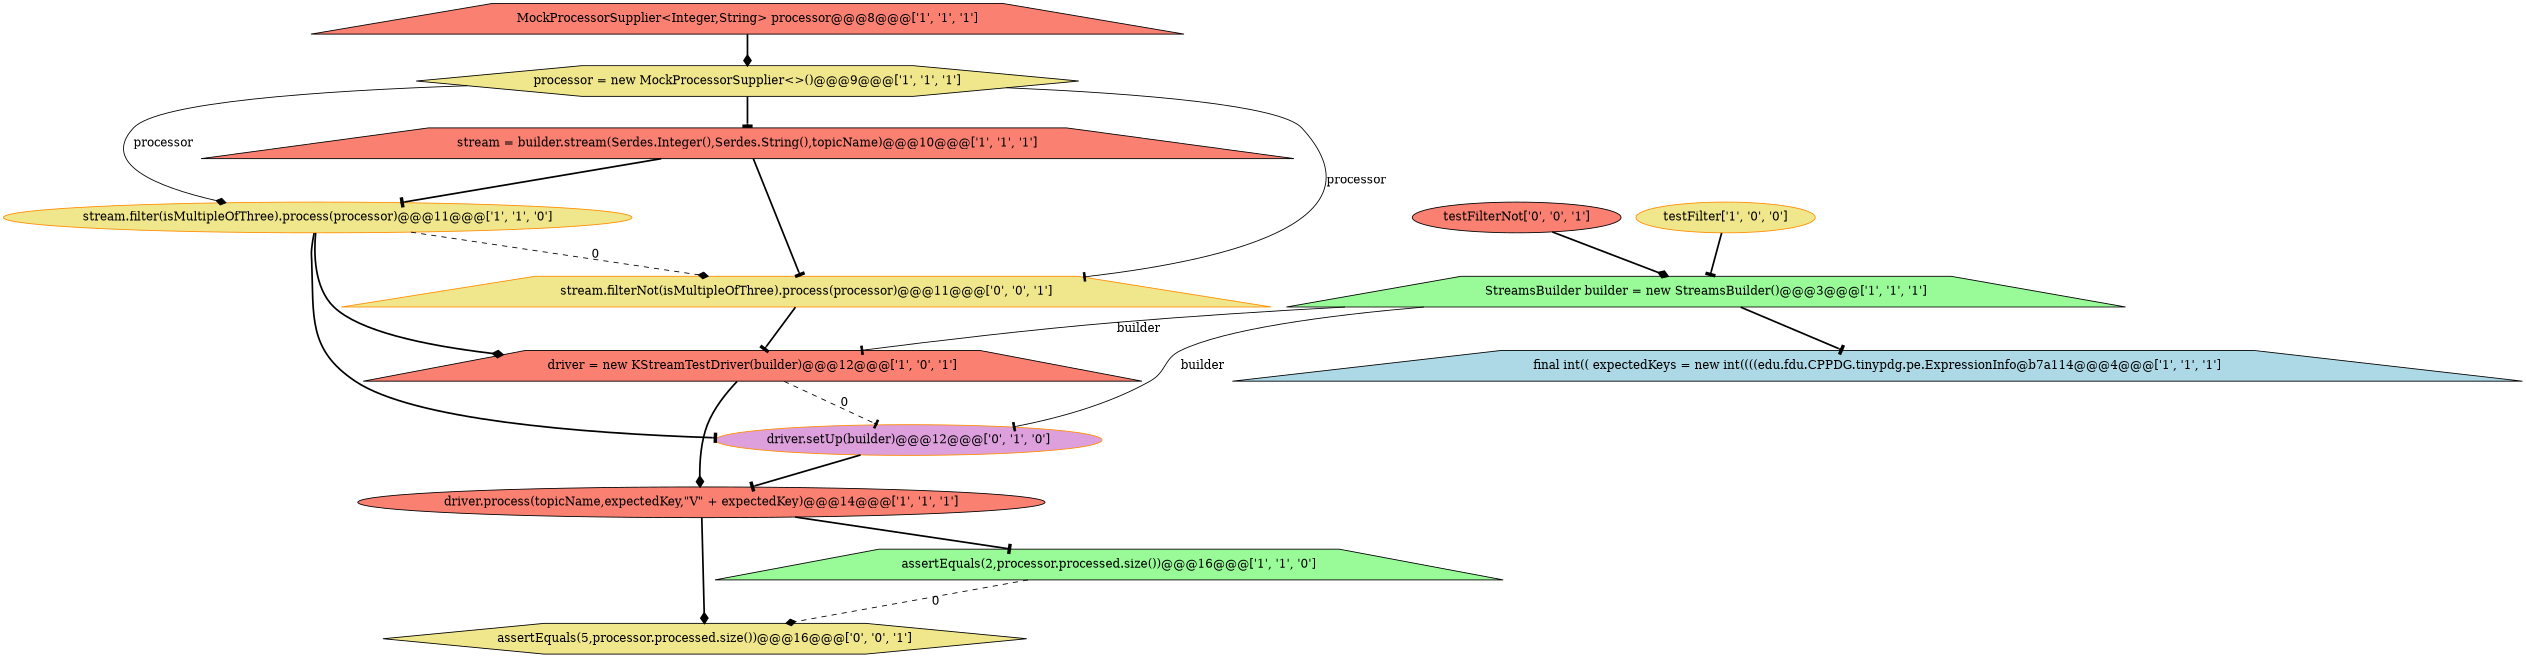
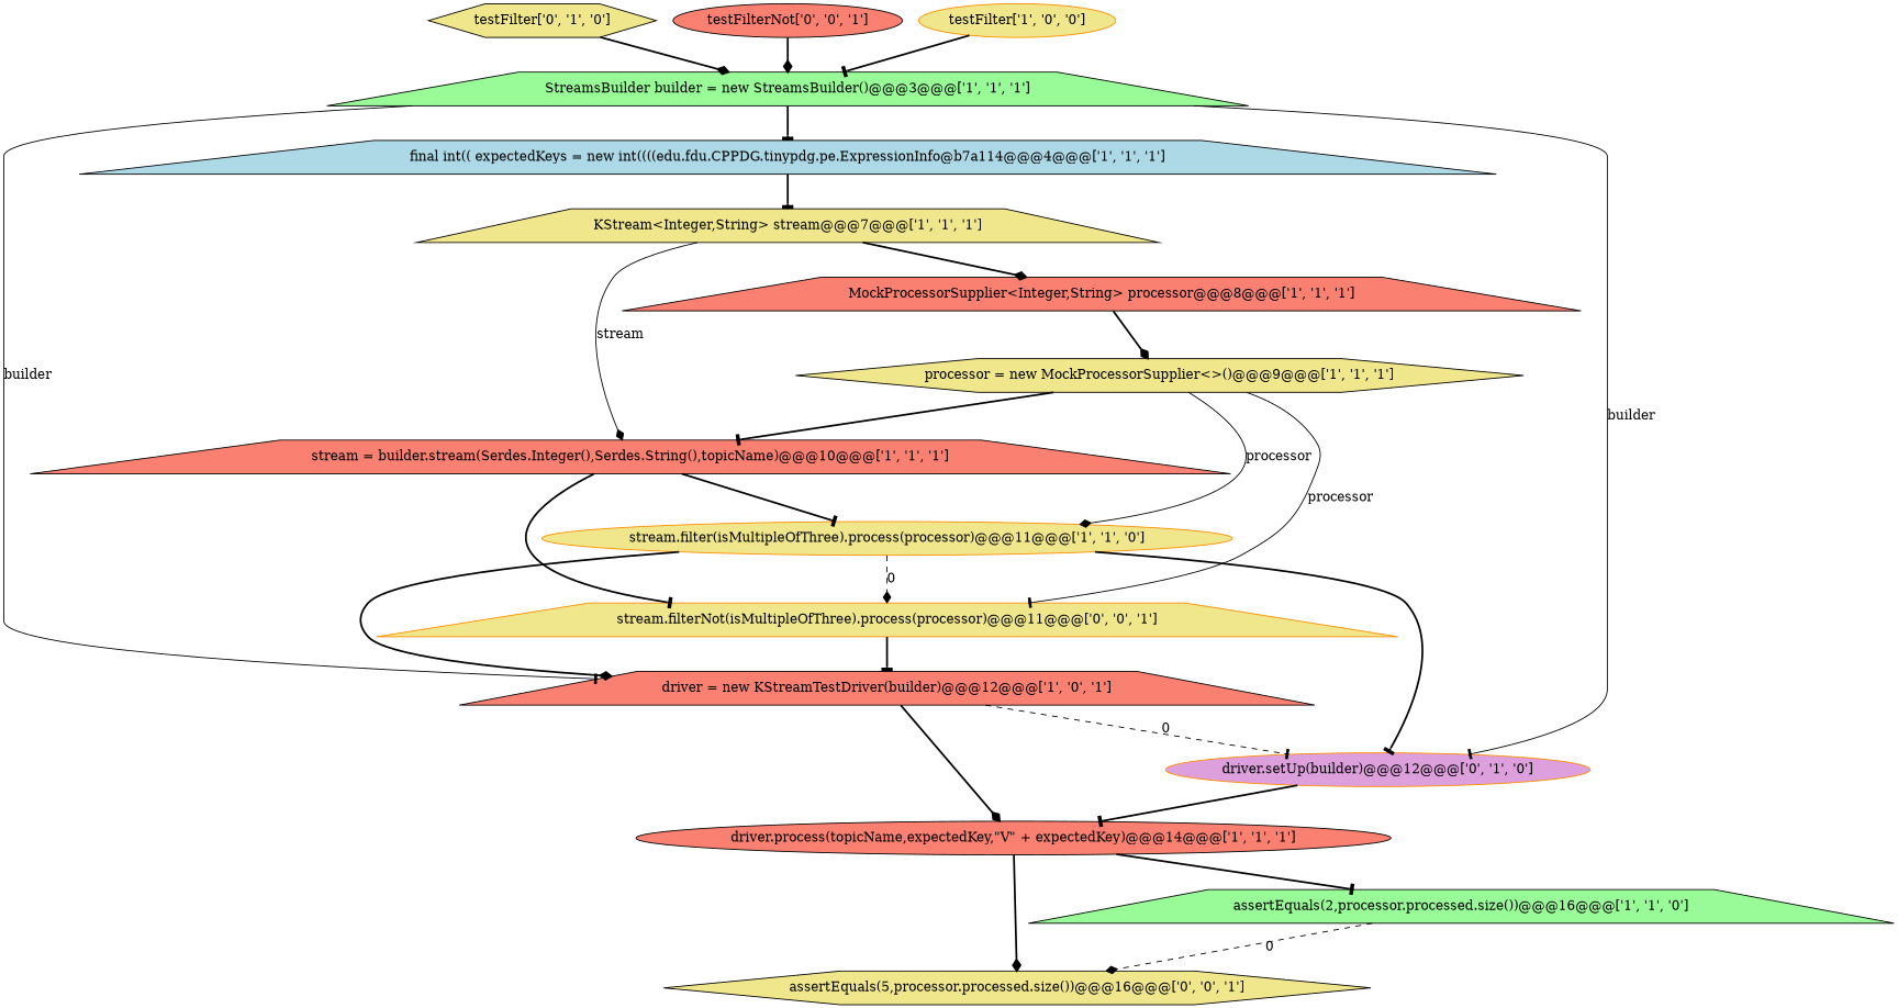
  digraph {
    node [color=black fillcolor=khaki shape=trapezium style=filled]
    edge [arrowhead=tee style=bold]
    n1 [color=darkorange fillcolor=plum label="driver.setUp(builder)@@@12@@@['0', '1', '0']" shape=ellipse]
    n2 [fillcolor=salmon label="driver.process(topicName,expectedKey,\"V\" + expectedKey)@@@14@@@['1', '1', '1']" shape=ellipse]
    n3 [label="assertEquals(5,processor.processed.size())@@@16@@@['0', '0', '1']" shape=hexagon]
    n4 [fillcolor=palegreen label="assertEquals(2,processor.processed.size())@@@16@@@['1', '1', '0']"]
    n5 [fillcolor=salmon label="driver = new KStreamTestDriver(builder)@@@12@@@['1', '0', '1']"]
    n6 [fillcolor=salmon label="MockProcessorSupplier<Integer,String> processor@@@8@@@['1', '1', '1']"]
    n7 [label="processor = new MockProcessorSupplier<>()@@@9@@@['1', '1', '1']" shape=hexagon]
    n8 [fillcolor=salmon label="stream = builder.stream(Serdes.Integer(),Serdes.String(),topicName)@@@10@@@['1', '1', '1']"]
    n9 [color=darkorange label="stream.filter(isMultipleOfThree).process(processor)@@@11@@@['1', '1', '0']" shape=ellipse]
    n10 [color=darkorange label="stream.filterNot(isMultipleOfThree).process(processor)@@@11@@@['0', '0', '1']"]
+   n11 [label="KStream<Integer,String> stream@@@7@@@['1', '1', '1']"]
+   n12 [label="testFilter['0', '1', '0']" shape=hexagon]
    n13 [fillcolor=palegreen label="StreamsBuilder builder = new StreamsBuilder()@@@3@@@['1', '1', '1']"]
    n14 [fillcolor=lightblue label="final int(( expectedKeys = new int((((edu.fdu.CPPDG.tinypdg.pe.ExpressionInfo@b7a114@@@4@@@['1', '1', '1']"]
    n15 [fillcolor=salmon label="testFilterNot['0', '0', '1']" shape=ellipse]
    n16 [color=darkorange label="testFilter['1', '0', '0']" shape=ellipse]
    n1 -> n2
    n2 -> n3 [arrowhead=diamond]
    n2 -> n4
    n4 -> n3 [arrowhead=diamond label=0 style=dashed]
    n5 -> n1 [label=0 style=dashed]
    n5 -> n2 [arrowhead=diamond]
    n6 -> n7 [arrowhead=diamond]
    n7 -> n8
    n7 -> n9 [arrowhead=diamond label=processor style=solid]
    n7 -> n10 [label=processor style=solid]
    n8 -> n9
    n8 -> n10
    n9 -> n1
    n9 -> n5 [arrowhead=diamond]
    n9 -> n10 [arrowhead=diamond label=0 style=dashed]
    n10 -> n5
+   n11 -> n6 [arrowhead=diamond]
+   n11 -> n8 [arrowhead=diamond label=stream style=solid]
+   n12 -> n13 [arrowhead=diamond]
    n13 -> n1 [label=builder style=solid]
    n13 -> n5 [label=builder style=solid]
    n13 -> n14
+   n14 -> n11
    n15 -> n13 [arrowhead=diamond]
    n16 -> n13
  }
